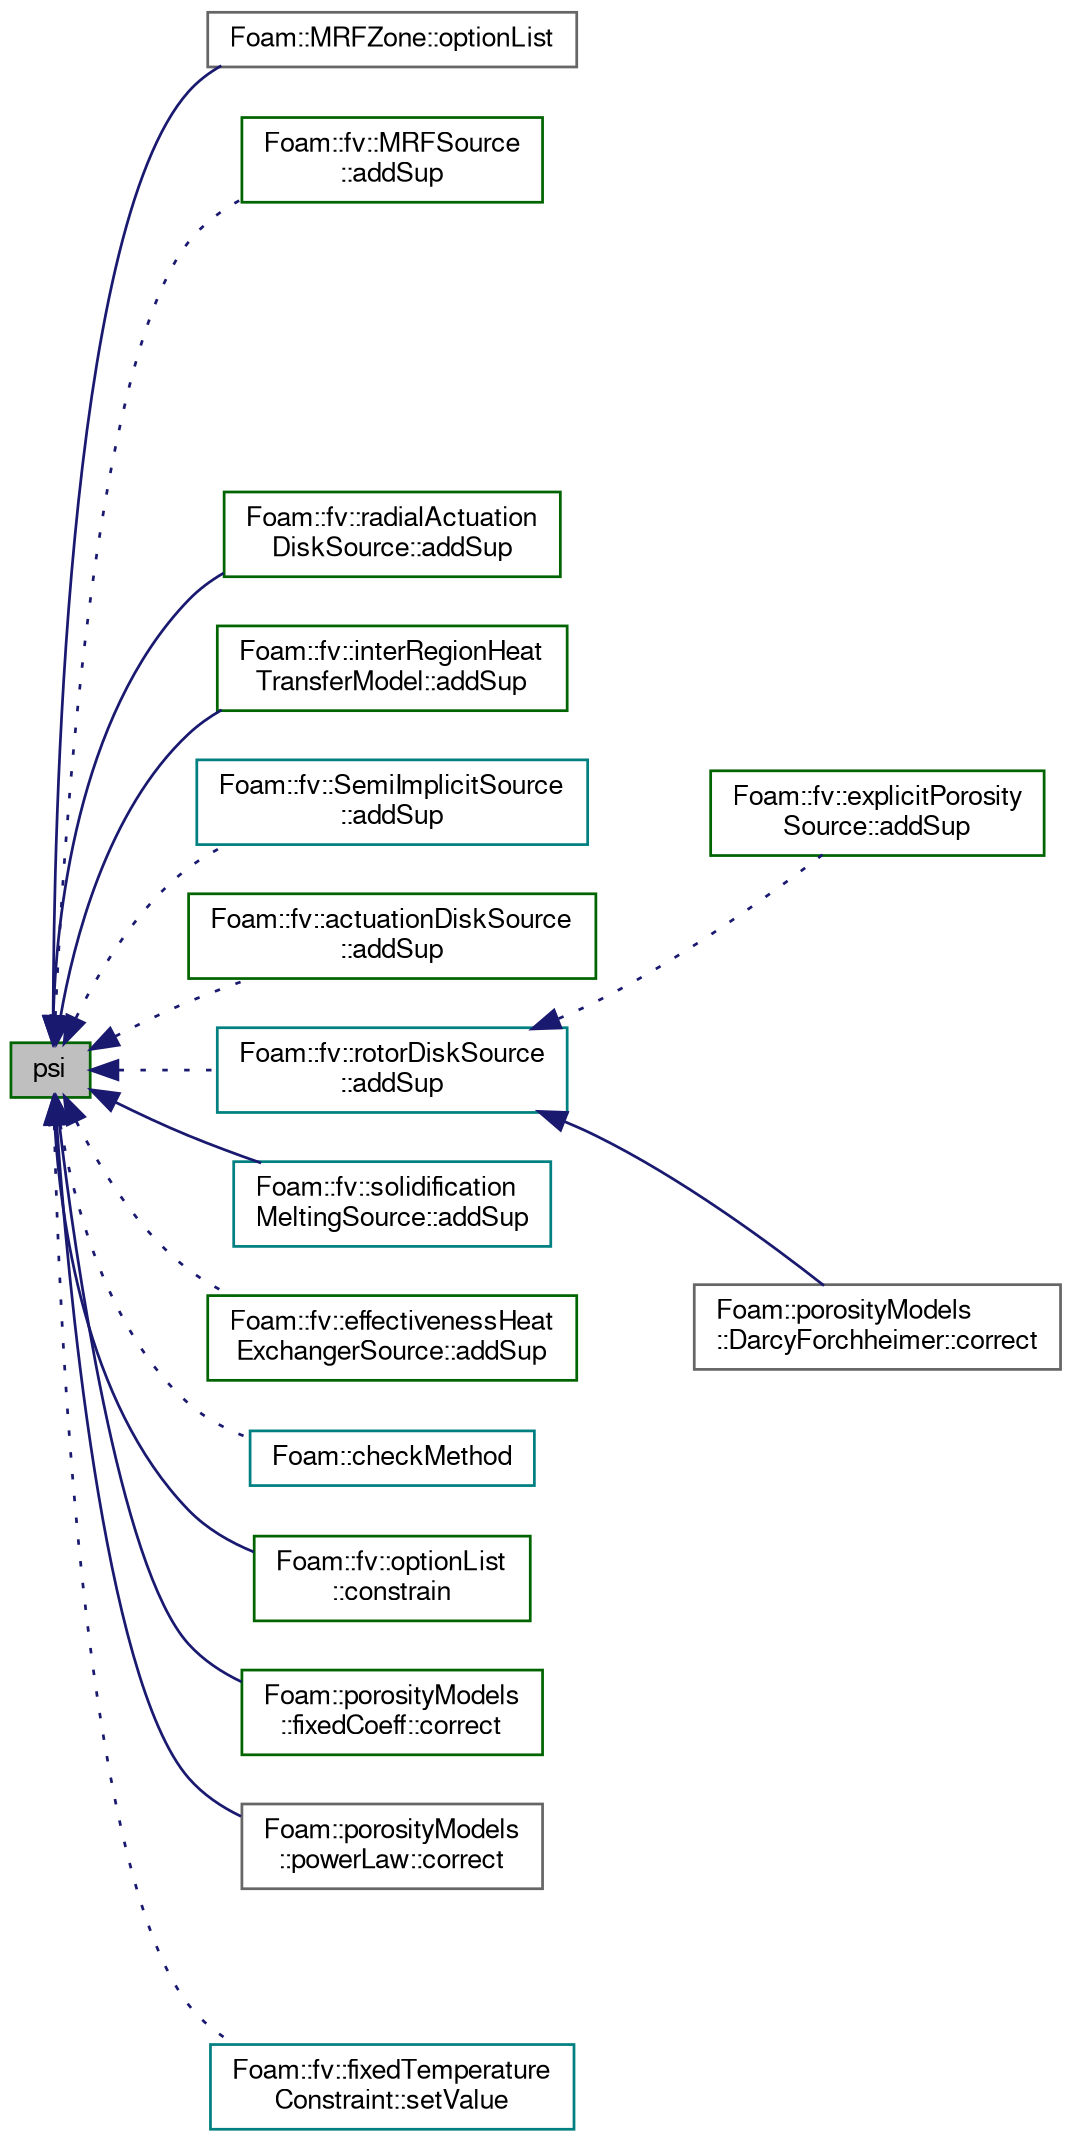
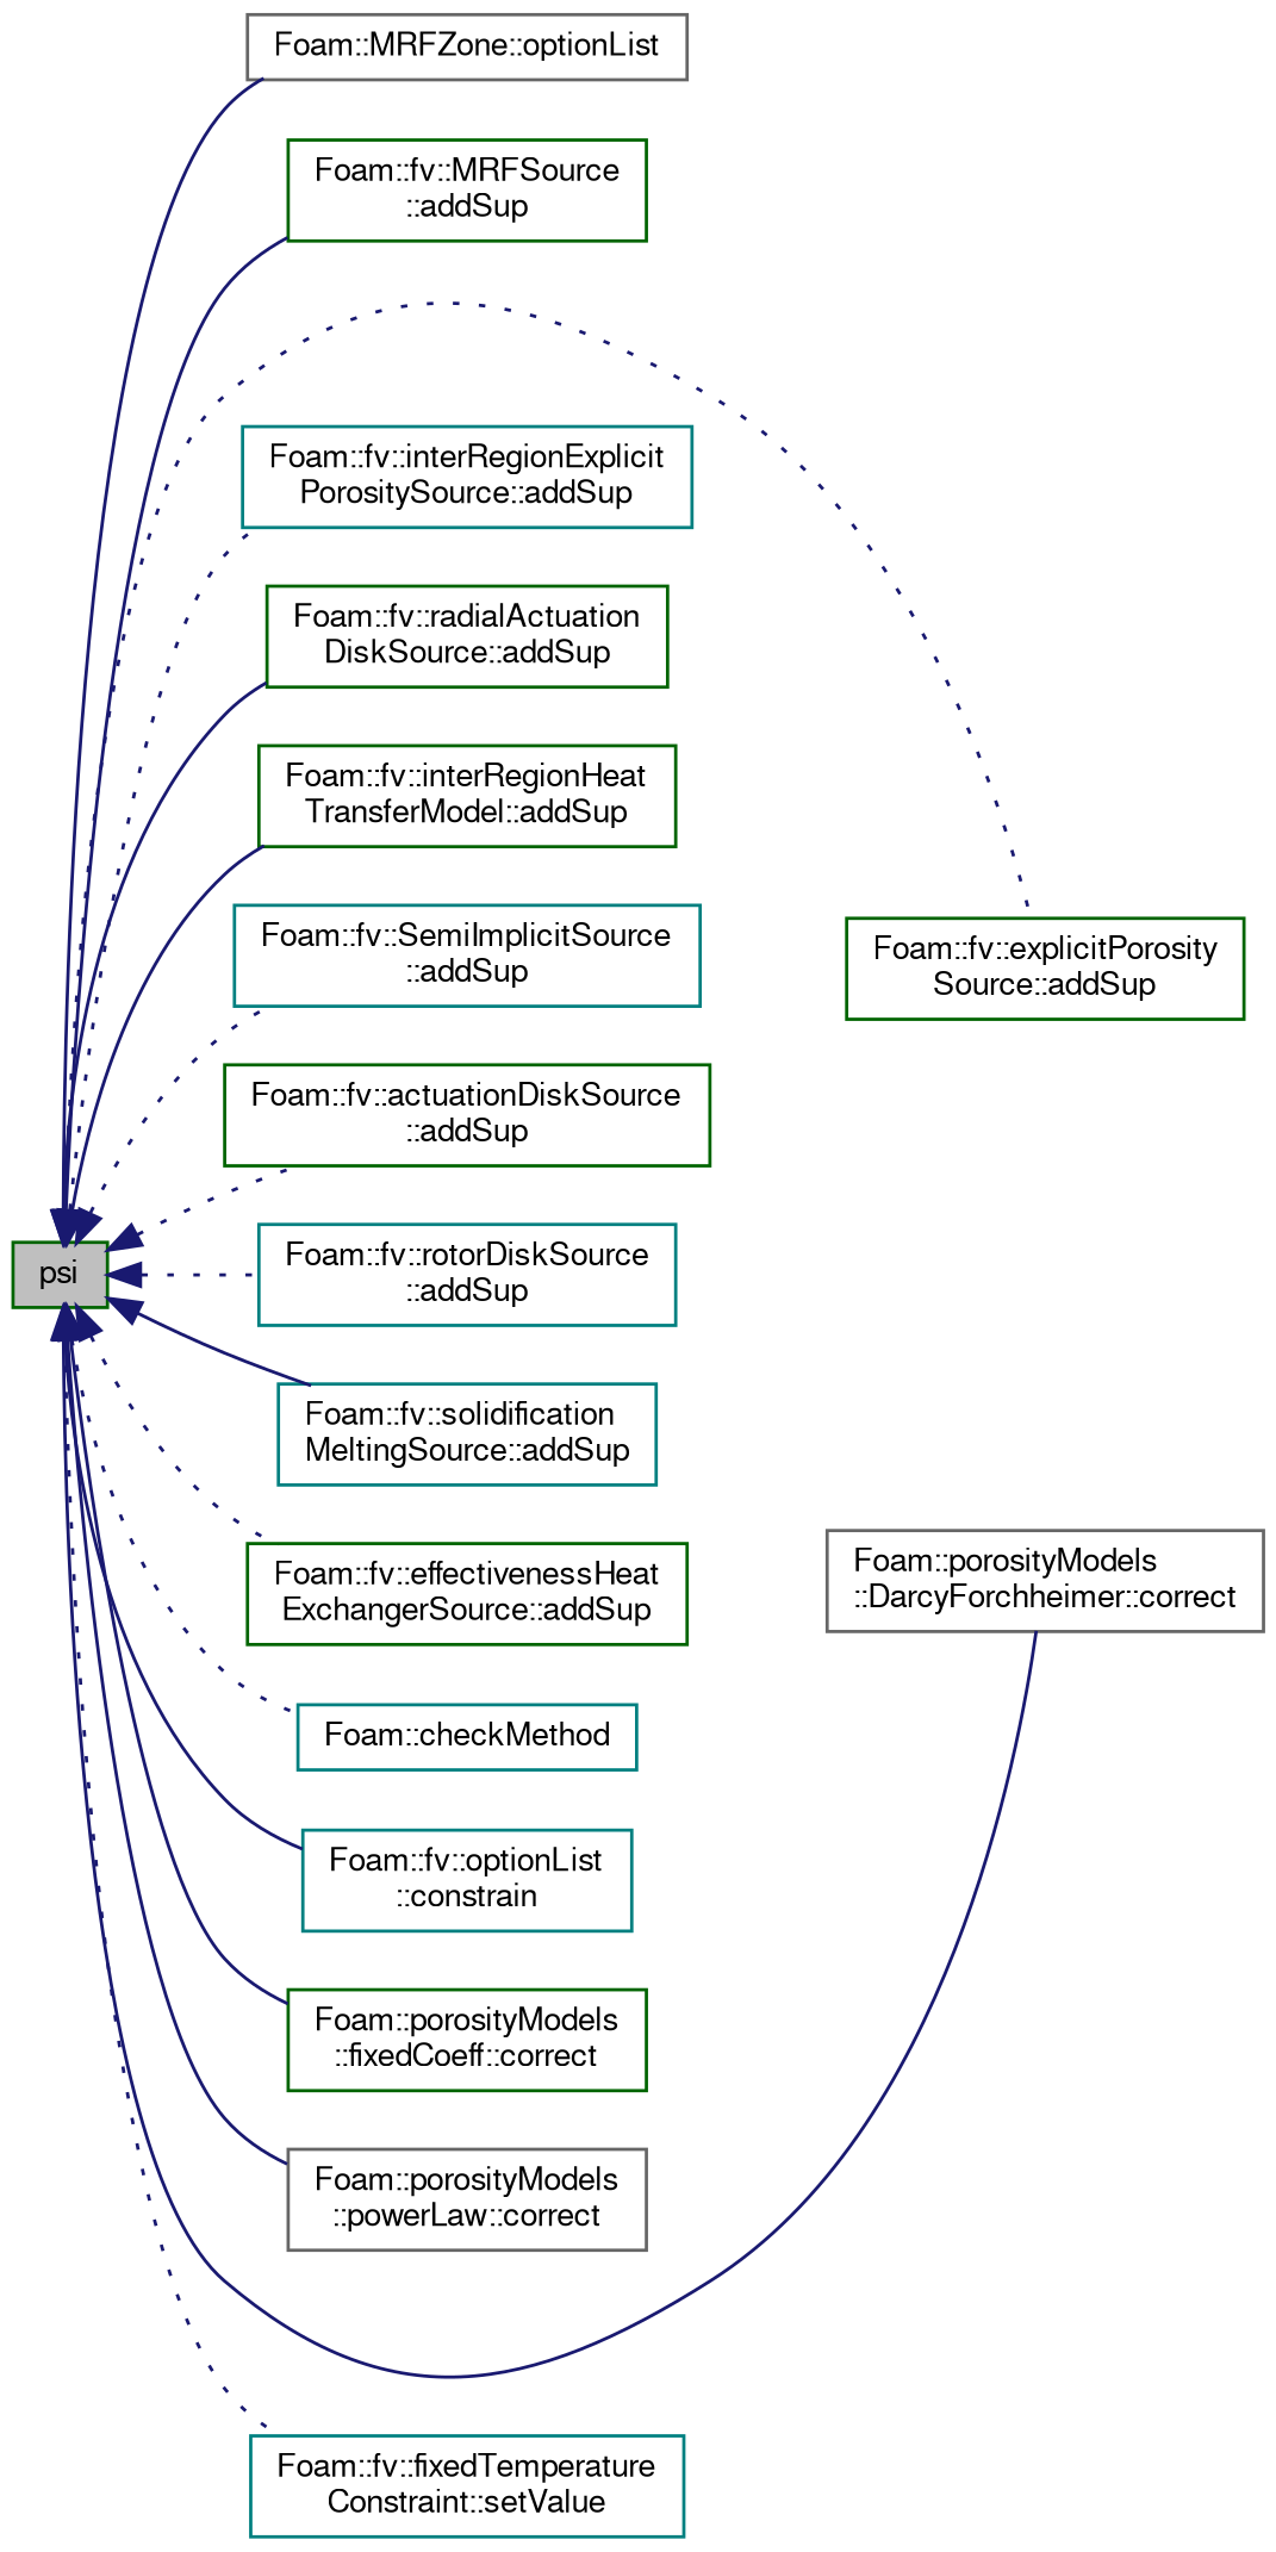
  digraph {
    rankdir=LR
    node [color=darkgreen fontname=FreeSans fontsize=10 shape=record]
    edge [color=midnightblue dir=back fontname=FreeSans fontsize=10 labelfontname=FreeSans labelfontsize=10 style=dotted]
    n1 [fillcolor=grey75 fontcolor=black height=0.2 label=psi style=filled width=0.4]
    n2 [color=gray40 height=0.2 label="Foam::MRFZone::optionList" width=0.4]
    n3 [height=0.2 label="Foam::fv::MRFSource\l::addSup" width=0.4]
    n4 [height=0.2 label="Foam::fv::explicitPorosity\lSource::addSup" width=0.4]
+   n5 [color=teal height=0.2 label="Foam::fv::interRegionExplicit\lPorositySource::addSup" width=0.4]
    n6 [height=0.2 label="Foam::fv::radialActuation\lDiskSource::addSup" width=0.4]
    n7 [height=0.2 label="Foam::fv::interRegionHeat\lTransferModel::addSup" width=0.4]
    n8 [color=teal height=0.2 label="Foam::fv::SemiImplicitSource\l::addSup" width=0.4]
    n9 [height=0.2 label="Foam::fv::actuationDiskSource\l::addSup" width=0.4]
    n10 [color=teal height=0.2 label="Foam::fv::rotorDiskSource\l::addSup" width=0.4]
    n11 [color=teal height=0.2 label="Foam::fv::solidification\lMeltingSource::addSup" width=0.4]
    n12 [height=0.2 label="Foam::fv::effectivenessHeat\lExchangerSource::addSup" width=0.4]
    n13 [color=teal height=0.2 label="Foam::checkMethod" width=0.4]
-   n14 [height=0.2 label="Foam::fv::optionList\l::constrain" width=0.4]
+   n14 [color=teal height=0.2 label="Foam::fv::optionList\l::constrain" width=0.4]
    n15 [height=0.2 label="Foam::porosityModels\l::fixedCoeff::correct" width=0.4]
    n16 [color=gray40 height=0.2 label="Foam::porosityModels\l::powerLaw::correct" width=0.4]
    n17 [color=gray40 height=0.2 label="Foam::porosityModels\l::DarcyForchheimer::correct" width=0.4]
    n18 [color=teal height=0.2 label="Foam::fv::fixedTemperature\lConstraint::setValue" width=0.4]
    n1 -> n2 [style=solid]
-   n1 -> n3
-   n10 -> n4
+   n1 -> n3 [style=solid]
+   n1 -> n4
+   n1 -> n5
    n1 -> n6 [style=solid]
    n1 -> n7 [style=solid]
    n1 -> n8
    n1 -> n9
    n1 -> n10
    n1 -> n11 [style=solid]
    n1 -> n12
    n1 -> n13
    n1 -> n14 [style=solid]
    n1 -> n15 [style=solid]
    n1 -> n16 [style=solid]
-   n10 -> n17 [style=solid]
+   n1 -> n17 [style=solid]
    n1 -> n18
  }
